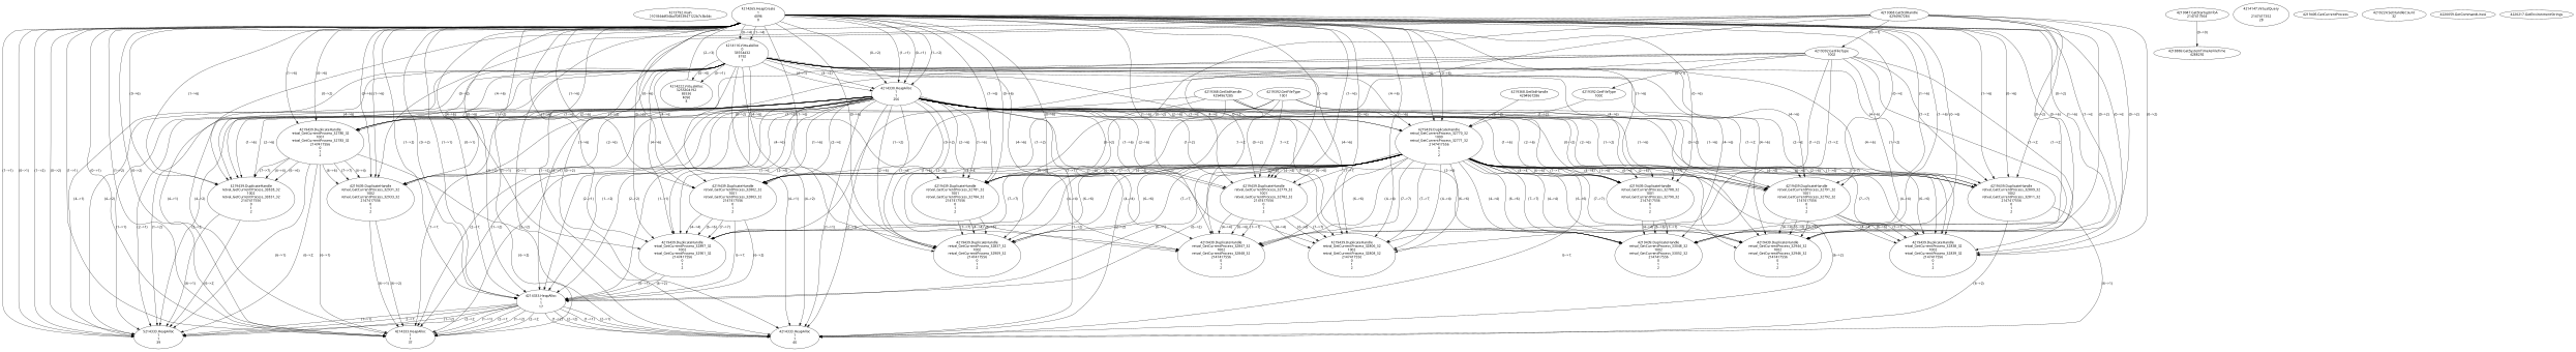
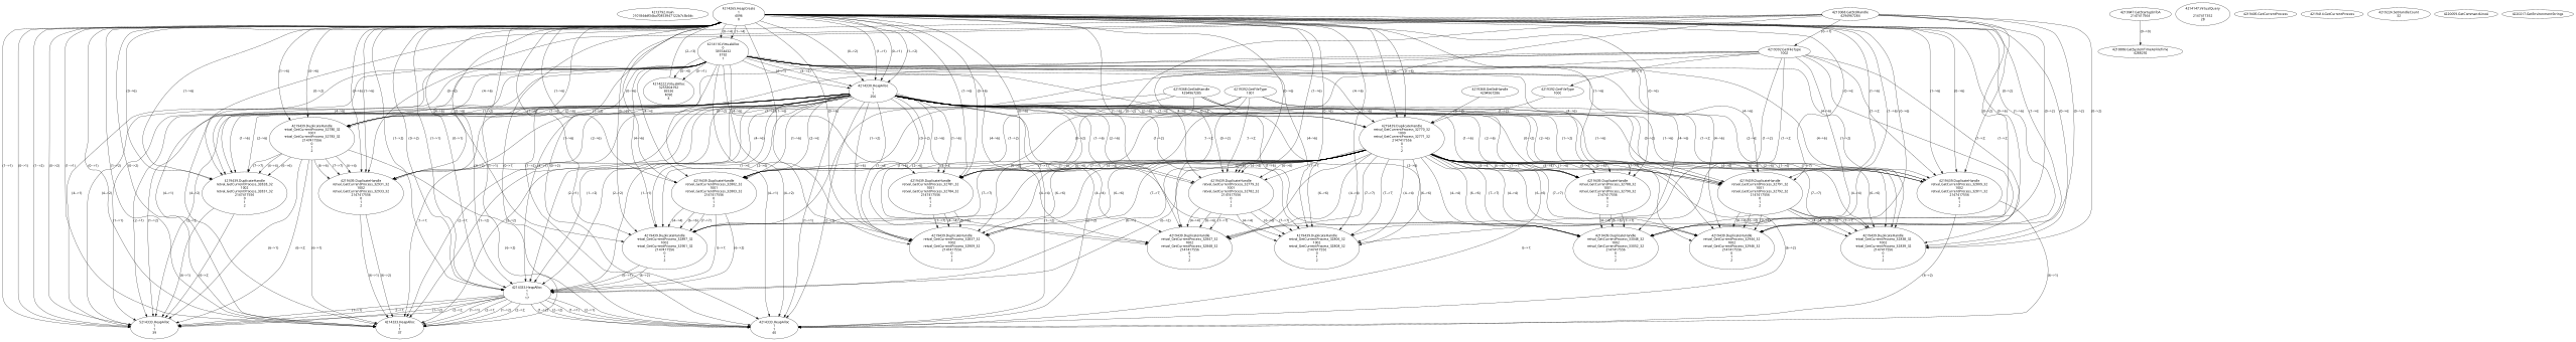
  digraph {
    fontname="Noto Sans"
    node [fontname="Noto Sans"]
    edge [fontname="Noto Sans"]
    n1 [label="4213792.main\n010184ddf34ba70853947122b7c3b4dc"]
    n2 [label="4214265.HeapCreate\n1\n4096\n0"]
    n3 [label="4214116.VirtualAlloc\n0\n33554432\n8192\n1"]
    n4 [label="4214330.HeapAlloc\n1\n1\n256"]
    n5 [label="4219439.DuplicateHandle\nretval_GetCurrentProcess_32770_32\n1000\nretval_GetCurrentProcess_32771_32\n2147417556\n0\n1\n2"]
    n6 [label="4219439.DuplicateHandle\nretval_GetCurrentProcess_32802_32\n1001\nretval_GetCurrentProcess_32803_32\n2147417556\n0\n1\n2"]
    n7 [label="4219439.DuplicateHandle\nretval_GetCurrentProcess_32897_32\n1002\nretval_GetCurrentProcess_32901_32\n2147417556\n0\n1\n2"]
    n8 [label="4214333.HeapAlloc\n1\n1\n17"]
    n9 [label="4219439.DuplicateHandle\nretval_GetCurrentProcess_32780_32\n1001\nretval_GetCurrentProcess_32783_32\n2147417556\n0\n1\n2"]
    n10 [label="4219439.DuplicateHandle\nretval_GetCurrentProcess_32828_32\n1002\nretval_GetCurrentProcess_32831_32\n2147417556\n0\n1\n2"]
    n11 [label="5214333.HeapAlloc\n1\n1\n39"]
    n12 [label="4219439.DuplicateHandle\nretval_GetCurrentProcess_32781_32\n1001\nretval_GetCurrentProcess_32784_32\n2147417556\n0\n1\n2"]
    n13 [label="4219439.DuplicateHandle\nretval_GetCurrentProcess_32809_32\n1002\nretval_GetCurrentProcess_32811_32\n2147417556\n0\n1\n2"]
    n14 [label="4214333.HeapAlloc\n1\n1\n40"]
    n15 [label="4219439.DuplicateHandle\nretval_GetCurrentProcess_32931_32\n1002\nretval_GetCurrentProcess_32933_32\n2147417556\n0\n1\n2"]
    n16 [label="4214333.HeapAlloc\n1\n1\n37"]
    n17 [label="4219439.DuplicateHandle\nretval_GetCurrentProcess_32791_32\n1001\nretval_GetCurrentProcess_32792_32\n2147417556\n0\n1\n2"]
    n18 [label="4219439.DuplicateHandle\nretval_GetCurrentProcess_32838_32\n1002\nretval_GetCurrentProcess_32839_32\n2147417556\n0\n1\n2"]
    n19 [label="4219439.DuplicateHandle\nretval_GetCurrentProcess_32779_32\n1001\nretval_GetCurrentProcess_32782_32\n2147417556\n0\n1\n2"]
    n20 [label="4219439.DuplicateHandle\nretval_GetCurrentProcess_32847_32\n1002\nretval_GetCurrentProcess_32848_32\n2147417556\n0\n1\n2"]
    n21 [label="4219439.DuplicateHandle\nretval_GetCurrentProcess_32806_32\n1002\nretval_GetCurrentProcess_32808_32\n2147417556\n0\n1\n2"]
    n22 [label="4219439.DuplicateHandle\nretval_GetCurrentProcess_32944_32\n1002\nretval_GetCurrentProcess_32946_32\n2147417556\n0\n1\n2"]
    n23 [label="4219439.DuplicateHandle\nretval_GetCurrentProcess_32837_32\n1002\nretval_GetCurrentProcess_32909_32\n2147417556\n0\n1\n2"]
    n24 [label="4219439.DuplicateHandle\nretval_GetCurrentProcess_32788_32\n1001\nretval_GetCurrentProcess_32790_32\n2147417556\n0\n1\n2"]
    n25 [label="4219439.DuplicateHandle\nretval_GetCurrentProcess_33048_32\n1002\nretval_GetCurrentProcess_33052_32\n2147417556\n0\n1\n2"]
    n26 [label="4214222.VirtualAlloc\n3255304192\n65536\n4096\n4"]
    n27 [label="4218869.GetSystemTimeAsFileTime\n4288292"]
    n28 [label="4219047.GetStartupInfoA\n2147417564"]
    n29 [label="4214147.VirtualQuery\n\n2147417352\n28"]
    n30 [label="4219368.GetStdHandle\n4294967286"]
    n31 [label="4219392.GetFileType\n1000"]
    n32 [label="4219405.GetCurrentProcess\n"]
+   n33 [label="4219414.GetCurrentProcess\n"]
    n34 [label="4219368.GetStdHandle\n4294967285"]
    n35 [label="4219392.GetFileType\n1001"]
    n36 [label="4219368.GetStdHandle\n4294967284"]
    n37 [label="4219392.GetFileType\n1002"]
    n38 [label="4219224.SetHandleCount\n32"]
    n39 [label="4220059.GetCommandLineA\n"]
    n40 [label="4220217.GetEnvironmentStrings\n"]
    n2 -> n3 [label="(1-->4)"]
    n2 -> n3 [label="(0-->4)"]
    n2 -> n4 [label="(1-->1)"]
    n2 -> n4 [label="(0-->1)"]
    n2 -> n4 [label="(1-->2)"]
    n2 -> n4 [label="(0-->2)"]
    n2 -> n5 [label="(1-->6)"]
    n2 -> n5 [label="(0-->6)"]
    n2 -> n6 [label="(1-->6)"]
    n2 -> n6 [label="(0-->6)"]
    n2 -> n7 [label="(1-->6)"]
    n2 -> n7 [label="(0-->6)"]
    n2 -> n8 [label="(1-->1)"]
    n2 -> n8 [label="(0-->1)"]
    n2 -> n8 [label="(1-->2)"]
    n2 -> n8 [label="(0-->2)"]
    n2 -> n9 [label="(1-->6)"]
    n2 -> n9 [label="(0-->6)"]
    n2 -> n10 [label="(1-->6)"]
    n2 -> n10 [label="(0-->6)"]
    n2 -> n11 [label="(1-->1)"]
    n2 -> n11 [label="(0-->1)"]
    n2 -> n11 [label="(1-->2)"]
    n2 -> n11 [label="(0-->2)"]
    n2 -> n12 [label="(1-->6)"]
    n2 -> n12 [label="(0-->6)"]
    n2 -> n13 [label="(1-->6)"]
    n2 -> n13 [label="(0-->6)"]
    n2 -> n14 [label="(1-->1)"]
    n2 -> n14 [label="(0-->1)"]
    n2 -> n14 [label="(1-->2)"]
    n2 -> n14 [label="(0-->2)"]
    n2 -> n15 [label="(1-->6)"]
    n2 -> n15 [label="(0-->6)"]
    n2 -> n16 [label="(1-->1)"]
    n2 -> n16 [label="(0-->1)"]
    n2 -> n16 [label="(1-->2)"]
    n2 -> n16 [label="(0-->2)"]
    n2 -> n17 [label="(1-->6)"]
    n2 -> n17 [label="(0-->6)"]
    n2 -> n18 [label="(1-->6)"]
    n2 -> n18 [label="(0-->6)"]
    n2 -> n19 [label="(1-->6)"]
    n2 -> n19 [label="(0-->6)"]
    n2 -> n20 [label="(1-->6)"]
    n2 -> n20 [label="(0-->6)"]
    n2 -> n21 [label="(1-->6)"]
    n2 -> n21 [label="(0-->6)"]
    n2 -> n22 [label="(1-->6)"]
    n2 -> n22 [label="(0-->6)"]
    n2 -> n23 [label="(1-->6)"]
    n2 -> n23 [label="(0-->6)"]
    n2 -> n24 [label="(1-->6)"]
    n2 -> n24 [label="(0-->6)"]
    n2 -> n25 [label="(1-->6)"]
    n2 -> n25 [label="(0-->6)"]
    n3 -> n4 [label="(4-->1)"]
    n3 -> n4 [label="(4-->2)"]
    n3 -> n5 [label="(4-->6)"]
    n3 -> n6 [label="(4-->6)"]
    n3 -> n7 [label="(4-->6)"]
    n3 -> n8 [label="(4-->1)"]
    n3 -> n8 [label="(4-->2)"]
    n3 -> n9 [label="(4-->6)"]
    n3 -> n10 [label="(4-->6)"]
    n3 -> n11 [label="(4-->1)"]
    n3 -> n11 [label="(4-->2)"]
    n3 -> n12 [label="(4-->6)"]
    n3 -> n13 [label="(4-->6)"]
    n3 -> n14 [label="(4-->1)"]
    n3 -> n14 [label="(4-->2)"]
    n3 -> n15 [label="(4-->6)"]
    n3 -> n16 [label="(4-->1)"]
    n3 -> n16 [label="(4-->2)"]
    n3 -> n17 [label="(4-->6)"]
    n3 -> n18 [label="(4-->6)"]
    n3 -> n19 [label="(4-->6)"]
    n3 -> n20 [label="(4-->6)"]
    n3 -> n21 [label="(4-->6)"]
    n3 -> n22 [label="(4-->6)"]
    n3 -> n23 [label="(4-->6)"]
    n3 -> n24 [label="(4-->6)"]
    n3 -> n25 [label="(4-->6)"]
    n3 -> n26 [label="(0-->1)"]
    n3 -> n26 [label="(0-->0)"]
    n4 -> n5 [label="(1-->6)"]
    n4 -> n5 [label="(2-->6)"]
    n4 -> n6 [label="(1-->6)"]
    n4 -> n6 [label="(2-->6)"]
    n4 -> n7 [label="(1-->6)"]
    n4 -> n7 [label="(2-->6)"]
    n4 -> n8 [label="(1-->1)"]
    n4 -> n8 [label="(2-->1)"]
    n4 -> n8 [label="(1-->2)"]
    n4 -> n8 [label="(2-->2)"]
    n4 -> n9 [label="(1-->6)"]
    n4 -> n9 [label="(2-->6)"]
    n4 -> n10 [label="(1-->6)"]
    n4 -> n10 [label="(2-->6)"]
    n4 -> n11 [label="(1-->1)"]
    n4 -> n11 [label="(2-->1)"]
    n4 -> n11 [label="(1-->2)"]
    n4 -> n11 [label="(2-->2)"]
    n4 -> n12 [label="(1-->6)"]
    n4 -> n12 [label="(2-->6)"]
    n4 -> n13 [label="(1-->6)"]
    n4 -> n13 [label="(2-->6)"]
    n4 -> n14 [label="(1-->1)"]
    n4 -> n14 [label="(2-->1)"]
    n4 -> n14 [label="(1-->2)"]
    n4 -> n14 [label="(2-->2)"]
    n4 -> n15 [label="(1-->6)"]
    n4 -> n15 [label="(2-->6)"]
    n4 -> n16 [label="(1-->1)"]
    n4 -> n16 [label="(2-->1)"]
    n4 -> n16 [label="(1-->2)"]
    n4 -> n16 [label="(2-->2)"]
    n4 -> n17 [label="(1-->6)"]
    n4 -> n17 [label="(2-->6)"]
    n4 -> n18 [label="(1-->6)"]
    n4 -> n18 [label="(2-->6)"]
    n4 -> n19 [label="(1-->6)"]
    n4 -> n19 [label="(2-->6)"]
    n4 -> n20 [label="(1-->6)"]
    n4 -> n20 [label="(2-->6)"]
    n4 -> n21 [label="(1-->6)"]
    n4 -> n21 [label="(2-->6)"]
    n4 -> n22 [label="(1-->6)"]
    n4 -> n22 [label="(2-->6)"]
    n4 -> n23 [label="(1-->6)"]
    n4 -> n23 [label="(2-->6)"]
    n4 -> n24 [label="(1-->6)"]
    n4 -> n24 [label="(2-->6)"]
    n4 -> n25 [label="(1-->6)"]
    n4 -> n25 [label="(2-->6)"]
    n5 -> n6 [label="(4-->4)"]
    n5 -> n6 [label="(6-->6)"]
    n5 -> n6 [label="(7-->7)"]
    n5 -> n7 [label="(4-->4)"]
    n5 -> n7 [label="(6-->6)"]
    n5 -> n7 [label="(7-->7)"]
    n5 -> n8 [label="(6-->1)"]
    n5 -> n8 [label="(6-->2)"]
    n5 -> n12 [label="(4-->4)"]
    n5 -> n12 [label="(6-->6)"]
    n5 -> n12 [label="(7-->7)"]
    n5 -> n13 [label="(4-->4)"]
    n5 -> n13 [label="(6-->6)"]
    n5 -> n13 [label="(7-->7)"]
    n5 -> n14 [label="(6-->1)"]
    n5 -> n14 [label="(6-->2)"]
    n5 -> n17 [label="(4-->4)"]
    n5 -> n17 [label="(6-->6)"]
    n5 -> n17 [label="(7-->7)"]
    n5 -> n18 [label="(4-->4)"]
    n5 -> n18 [label="(6-->6)"]
    n5 -> n18 [label="(7-->7)"]
    n5 -> n19 [label="(4-->4)"]
    n5 -> n19 [label="(6-->6)"]
    n5 -> n19 [label="(7-->7)"]
    n5 -> n20 [label="(4-->4)"]
    n5 -> n20 [label="(6-->6)"]
    n5 -> n20 [label="(7-->7)"]
    n5 -> n21 [label="(4-->4)"]
    n5 -> n21 [label="(6-->6)"]
    n5 -> n21 [label="(7-->7)"]
    n5 -> n22 [label="(4-->4)"]
    n5 -> n22 [label="(6-->6)"]
    n5 -> n22 [label="(7-->7)"]
    n5 -> n23 [label="(4-->4)"]
    n5 -> n23 [label="(6-->6)"]
    n5 -> n23 [label="(7-->7)"]
    n5 -> n24 [label="(4-->4)"]
    n5 -> n24 [label="(6-->6)"]
    n5 -> n24 [label="(7-->7)"]
    n5 -> n25 [label="(4-->4)"]
    n5 -> n25 [label="(6-->6)"]
    n5 -> n25 [label="(7-->7)"]
    n6 -> n7 [label="(4-->4)"]
    n6 -> n7 [label="(6-->6)"]
    n6 -> n7 [label="(7-->7)"]
    n6 -> n8 [label="(6-->1)"]
    n6 -> n8 [label="(6-->2)"]
    n7 -> n8 [label="(6-->1)"]
    n7 -> n8 [label="(6-->2)"]
    n8 -> n11 [label="(1-->1)"]
    n8 -> n11 [label="(2-->1)"]
    n8 -> n11 [label="(1-->2)"]
    n8 -> n11 [label="(2-->2)"]
    n8 -> n14 [label="(1-->1)"]
    n8 -> n14 [label="(2-->1)"]
    n8 -> n14 [label="(1-->2)"]
    n8 -> n14 [label="(2-->2)"]
    n8 -> n16 [label="(1-->1)"]
    n8 -> n16 [label="(2-->1)"]
    n8 -> n16 [label="(1-->2)"]
    n8 -> n16 [label="(2-->2)"]
    n9 -> n10 [label="(4-->4)"]
    n9 -> n10 [label="(6-->6)"]
    n9 -> n10 [label="(7-->7)"]
    n9 -> n11 [label="(6-->1)"]
    n9 -> n11 [label="(6-->2)"]
    n9 -> n15 [label="(4-->4)"]
    n9 -> n15 [label="(6-->6)"]
    n9 -> n15 [label="(7-->7)"]
    n9 -> n16 [label="(6-->1)"]
    n9 -> n16 [label="(6-->2)"]
    n10 -> n11 [label="(6-->1)"]
    n10 -> n11 [label="(6-->2)"]
    n12 -> n23 [label="(4-->4)"]
    n12 -> n23 [label="(6-->6)"]
    n12 -> n23 [label="(7-->7)"]
    n13 -> n14 [label="(6-->1)"]
    n13 -> n14 [label="(6-->2)"]
    n15 -> n16 [label="(6-->1)"]
    n15 -> n16 [label="(6-->2)"]
    n17 -> n18 [label="(4-->4)"]
    n17 -> n18 [label="(6-->6)"]
    n17 -> n18 [label="(7-->7)"]
    n17 -> n22 [label="(4-->4)"]
    n17 -> n22 [label="(6-->6)"]
    n17 -> n22 [label="(7-->7)"]
    n19 -> n20 [label="(4-->4)"]
    n19 -> n20 [label="(6-->6)"]
    n19 -> n20 [label="(7-->7)"]
    n19 -> n21 [label="(4-->4)"]
    n19 -> n21 [label="(6-->6)"]
    n19 -> n21 [label="(7-->7)"]
    n24 -> n25 [label="(4-->4)"]
    n24 -> n25 [label="(6-->6)"]
    n24 -> n25 [label="(7-->7)"]
    n26 -> n2 [label="(2-->3)"]
    n28 -> n27 [label="(0-->0)"]
    n30 -> n5 [label="(0-->2)"]
    n31 -> n5 [label="(1-->2)"]
    n34 -> n6 [label="(0-->2)"]
    n34 -> n9 [label="(0-->2)"]
    n34 -> n12 [label="(0-->2)"]
    n34 -> n17 [label="(0-->2)"]
    n34 -> n19 [label="(0-->2)"]
    n34 -> n24 [label="(0-->2)"]
    n35 -> n6 [label="(1-->2)"]
    n35 -> n9 [label="(1-->2)"]
    n35 -> n12 [label="(1-->2)"]
    n35 -> n17 [label="(1-->2)"]
    n35 -> n19 [label="(1-->2)"]
    n35 -> n24 [label="(1-->2)"]
    n36 -> n7 [label="(0-->2)"]
    n36 -> n10 [label="(0-->2)"]
    n36 -> n13 [label="(0-->2)"]
    n36 -> n15 [label="(0-->2)"]
    n36 -> n18 [label="(0-->2)"]
    n36 -> n20 [label="(0-->2)"]
    n36 -> n21 [label="(0-->2)"]
    n36 -> n22 [label="(0-->2)"]
    n36 -> n23 [label="(0-->2)"]
    n36 -> n25 [label="(0-->2)"]
    n36 -> n37 [label="(0-->1)"]
    n37 -> n7 [label="(1-->2)"]
    n37 -> n10 [label="(1-->2)"]
    n37 -> n13 [label="(1-->2)"]
    n37 -> n15 [label="(1-->2)"]
    n37 -> n18 [label="(1-->2)"]
    n37 -> n20 [label="(1-->2)"]
    n37 -> n21 [label="(1-->2)"]
    n37 -> n22 [label="(1-->2)"]
    n37 -> n23 [label="(1-->2)"]
    n37 -> n25 [label="(1-->2)"]
    n37 -> n31 [label="(0-->1)"]
  }
